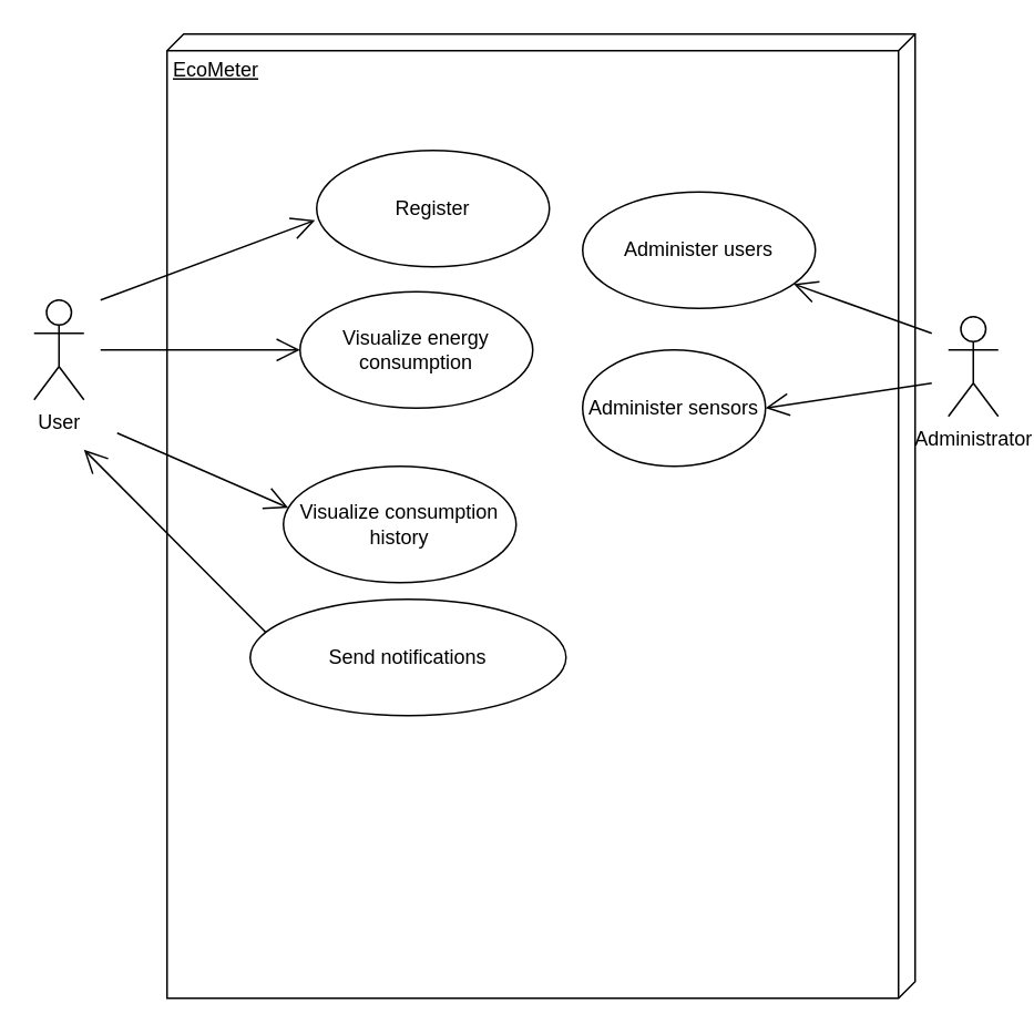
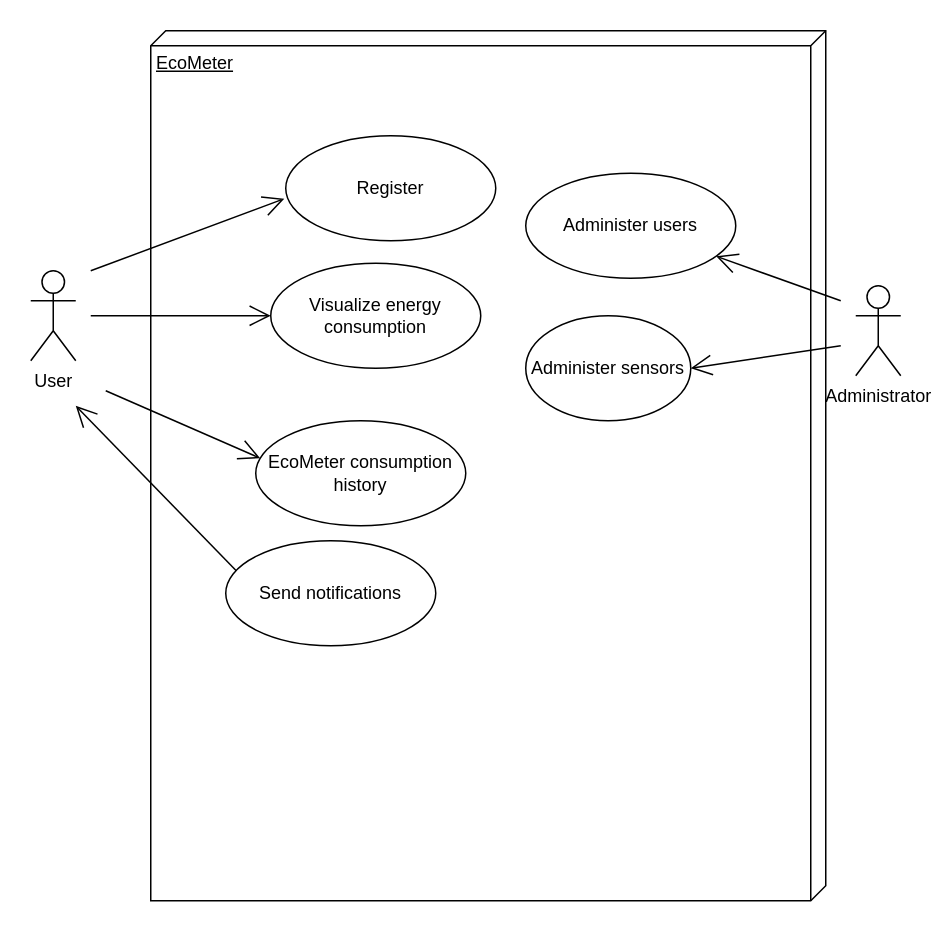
  <mxCell id="0" />
  <mxCell id="1" parent="0" />
  <mxCell id="2" value="User" style="shape=umlActor;verticalLabelPosition=bottom;verticalAlign=top;html=1;" parent="1" vertex="1"><mxGeometry x="20" y="180" width="30" height="60" as="geometry" /></mxCell>
  <mxCell id="3" value="Administrator" style="shape=umlActor;verticalLabelPosition=bottom;verticalAlign=top;html=1;" parent="1" vertex="1"><mxGeometry x="570" y="190" width="30" height="60" as="geometry" /></mxCell>
  <mxCell id="4" value="EcoMeter" style="verticalAlign=top;align=left;spacingTop=8;spacingLeft=2;spacingRight=12;shape=cube;size=10;direction=south;fontStyle=4;html=1;whiteSpace=wrap;" parent="1" vertex="1"><mxGeometry x="100" y="20" width="450" height="580" as="geometry" /></mxCell>
  <mxCell id="5" value="Register" style="ellipse;whiteSpace=wrap;html=1;" parent="1" vertex="1"><mxGeometry x="190" y="90" width="140" height="70" as="geometry" /></mxCell>
  <mxCell id="6" value="Visualize energy consumption" style="ellipse;whiteSpace=wrap;html=1;" parent="1" vertex="1"><mxGeometry x="180" y="175" width="140" height="70" as="geometry" /></mxCell>
  <mxCell id="7" value="" style="endArrow=open;endFill=1;endSize=12;html=1;rounded=0;entryX=-0.007;entryY=0.6;entryDx=0;entryDy=0;entryPerimeter=0;" parent="1" target="5" edge="1"><mxGeometry width="160" relative="1" as="geometry"><mxPoint x="60" y="180" as="sourcePoint" /><mxPoint x="190" y="140" as="targetPoint" /></mxGeometry></mxCell>
  <mxCell id="8" value="" style="endArrow=open;endFill=1;endSize=12;html=1;rounded=0;entryX=0;entryY=0.5;entryDx=0;entryDy=0;" parent="1" target="6" edge="1"><mxGeometry width="160" relative="1" as="geometry"><mxPoint x="60" y="210" as="sourcePoint" /><mxPoint x="180" y="210" as="targetPoint" /></mxGeometry></mxCell>
  <mxCell id="9" value="Administer users" style="ellipse;whiteSpace=wrap;html=1;" parent="1" vertex="1"><mxGeometry x="350" y="115" width="140" height="70" as="geometry" /></mxCell>
  <mxCell id="10" value="" style="endArrow=open;endFill=1;endSize=12;html=1;rounded=0;" parent="1" target="9" edge="1"><mxGeometry width="160" relative="1" as="geometry"><mxPoint x="560" y="200" as="sourcePoint" /><mxPoint x="580" y="230" as="targetPoint" /></mxGeometry></mxCell>
- <mxCell id="11" value="Visualize consumption history" style="ellipse;whiteSpace=wrap;html=1;" parent="1" vertex="1"><mxGeometry x="170" y="280" width="140" height="70" as="geometry" /></mxCell>
+ <mxCell id="11" value="EcoMeter consumption history" style="ellipse;whiteSpace=wrap;html=1;" parent="1" vertex="1"><mxGeometry x="170" y="280" width="140" height="70" as="geometry" /></mxCell>
  <mxCell id="12" value="" style="endArrow=open;endFill=1;endSize=12;html=1;rounded=0;entryX=0.021;entryY=0.357;entryDx=0;entryDy=0;entryPerimeter=0;" parent="1" target="11" edge="1"><mxGeometry width="160" relative="1" as="geometry"><mxPoint x="70" y="260" as="sourcePoint" /><mxPoint x="190" y="260" as="targetPoint" /></mxGeometry></mxCell>
- <mxCell id="13" value="Send notifications" style="ellipse;whiteSpace=wrap;html=1;" parent="1" vertex="1"><mxGeometry x="150" y="360" width="190" height="70" as="geometry" /></mxCell>
+ <mxCell id="13" value="Send notifications" style="ellipse;whiteSpace=wrap;html=1;" parent="1" vertex="1"><mxGeometry x="150" y="360" width="140" height="70" as="geometry" /></mxCell>
  <mxCell id="14" value="" style="endArrow=open;endFill=1;endSize=12;html=1;rounded=0;exitX=0.05;exitY=0.286;exitDx=0;exitDy=0;exitPerimeter=0;" parent="1" source="13" edge="1"><mxGeometry width="160" relative="1" as="geometry"><mxPoint x="80" y="340" as="sourcePoint" /><mxPoint x="50" y="270" as="targetPoint" /></mxGeometry></mxCell>
  <mxCell id="15" value="Administer sensors" style="ellipse;whiteSpace=wrap;html=1;" parent="1" vertex="1"><mxGeometry x="350" y="210" width="110" height="70" as="geometry" /></mxCell>
  <mxCell id="16" value="" style="endArrow=open;endFill=1;endSize=12;html=1;rounded=0;entryX=1;entryY=0.5;entryDx=0;entryDy=0;" parent="1" target="15" edge="1"><mxGeometry width="160" relative="1" as="geometry"><mxPoint x="560" y="230" as="sourcePoint" /><mxPoint x="478" y="161" as="targetPoint" /></mxGeometry></mxCell>
